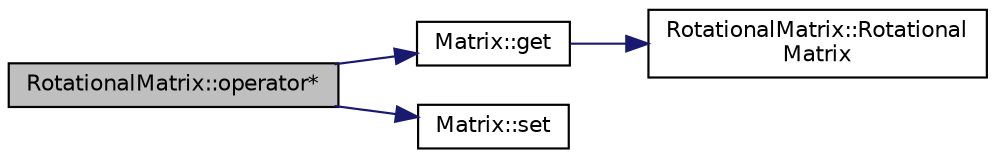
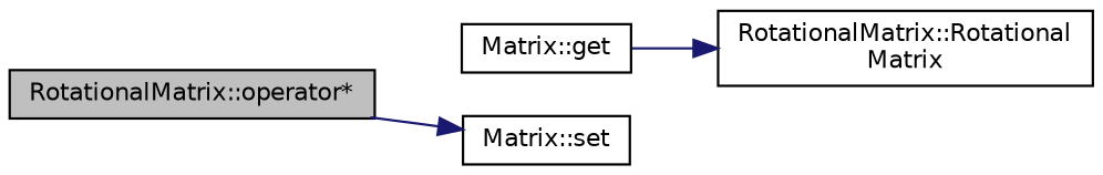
  digraph {
    rankdir=LR
    node [color=black fillcolor=white fontname=Helvetica fontsize=10 shape=record style=filled]
    edge [color=midnightblue fontname=Helvetica fontsize=10 labelfontname=Helvetica labelfontsize=10 style=solid]
    n1 [fillcolor=grey75 fontcolor=black height=0.2 label="RotationalMatrix::operator*" width=0.4]
    n2 [height=0.2 label="Matrix::get" width=0.4]
    n3 [height=0.2 label="Matrix::set" width=0.4]
    n4 [height=0.2 label="RotationalMatrix::Rotational\lMatrix" width=0.4]
-   n1 -> n2
    n1 -> n3
    n2 -> n4
  }
